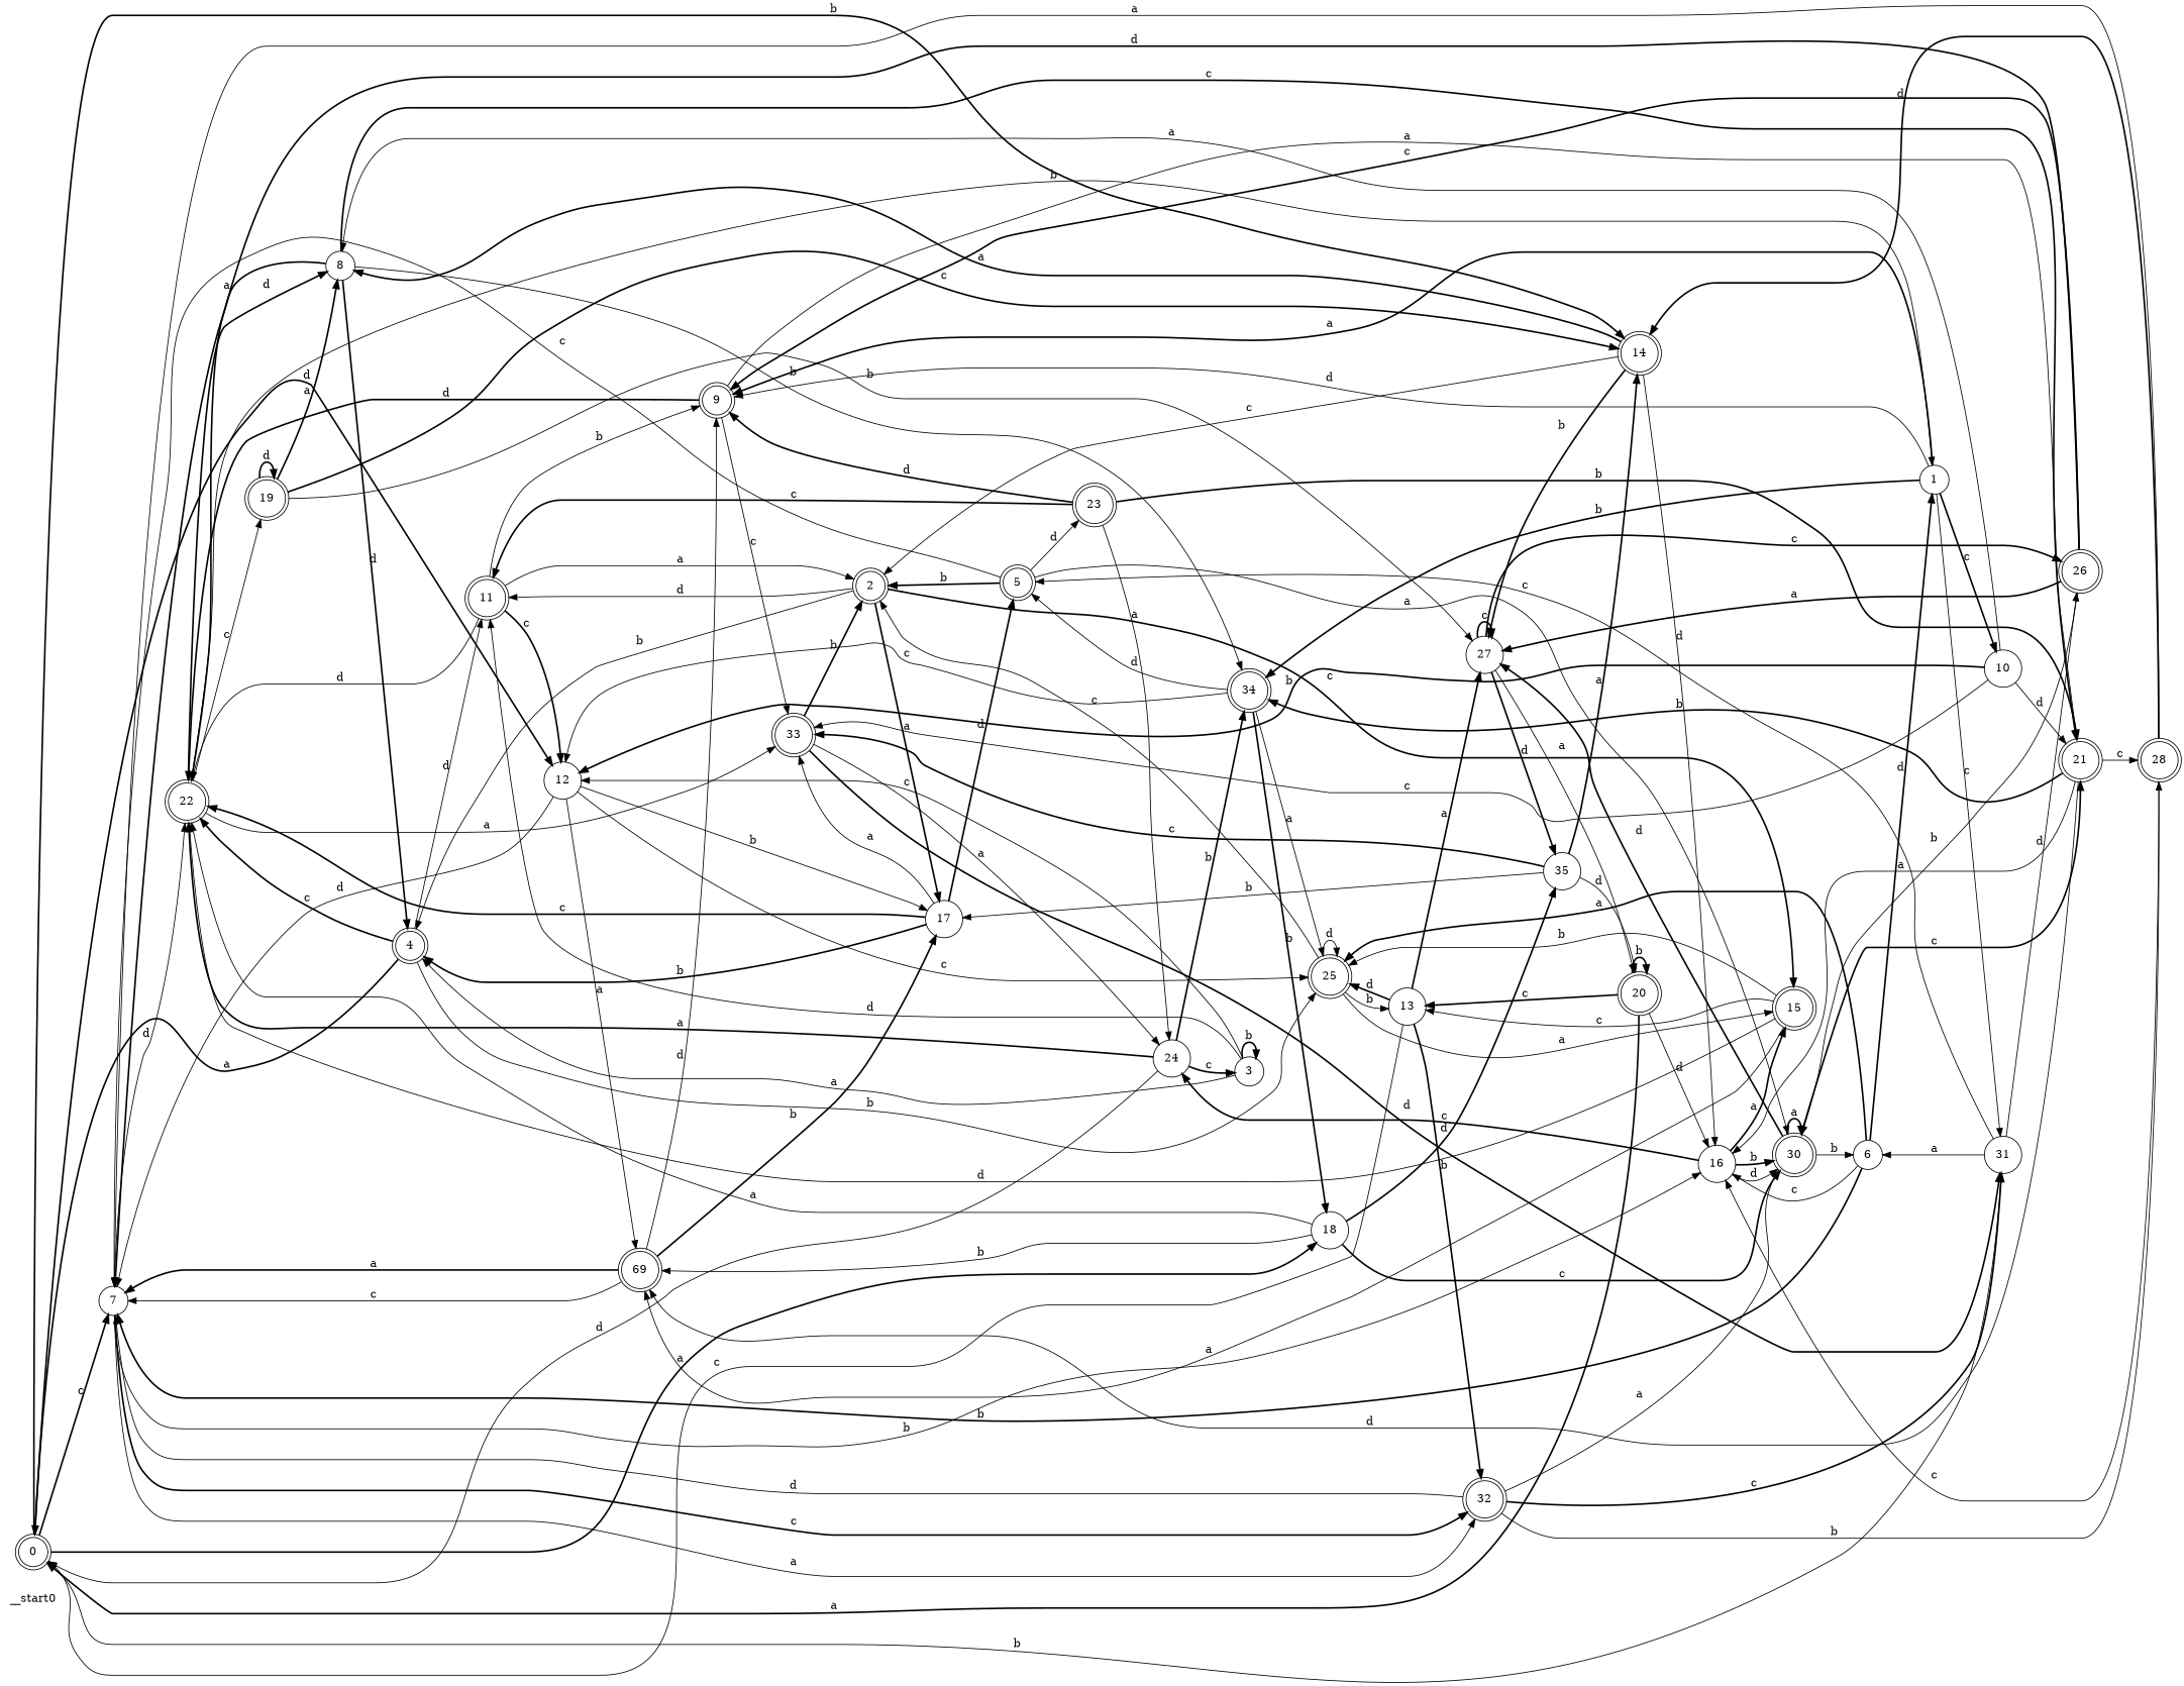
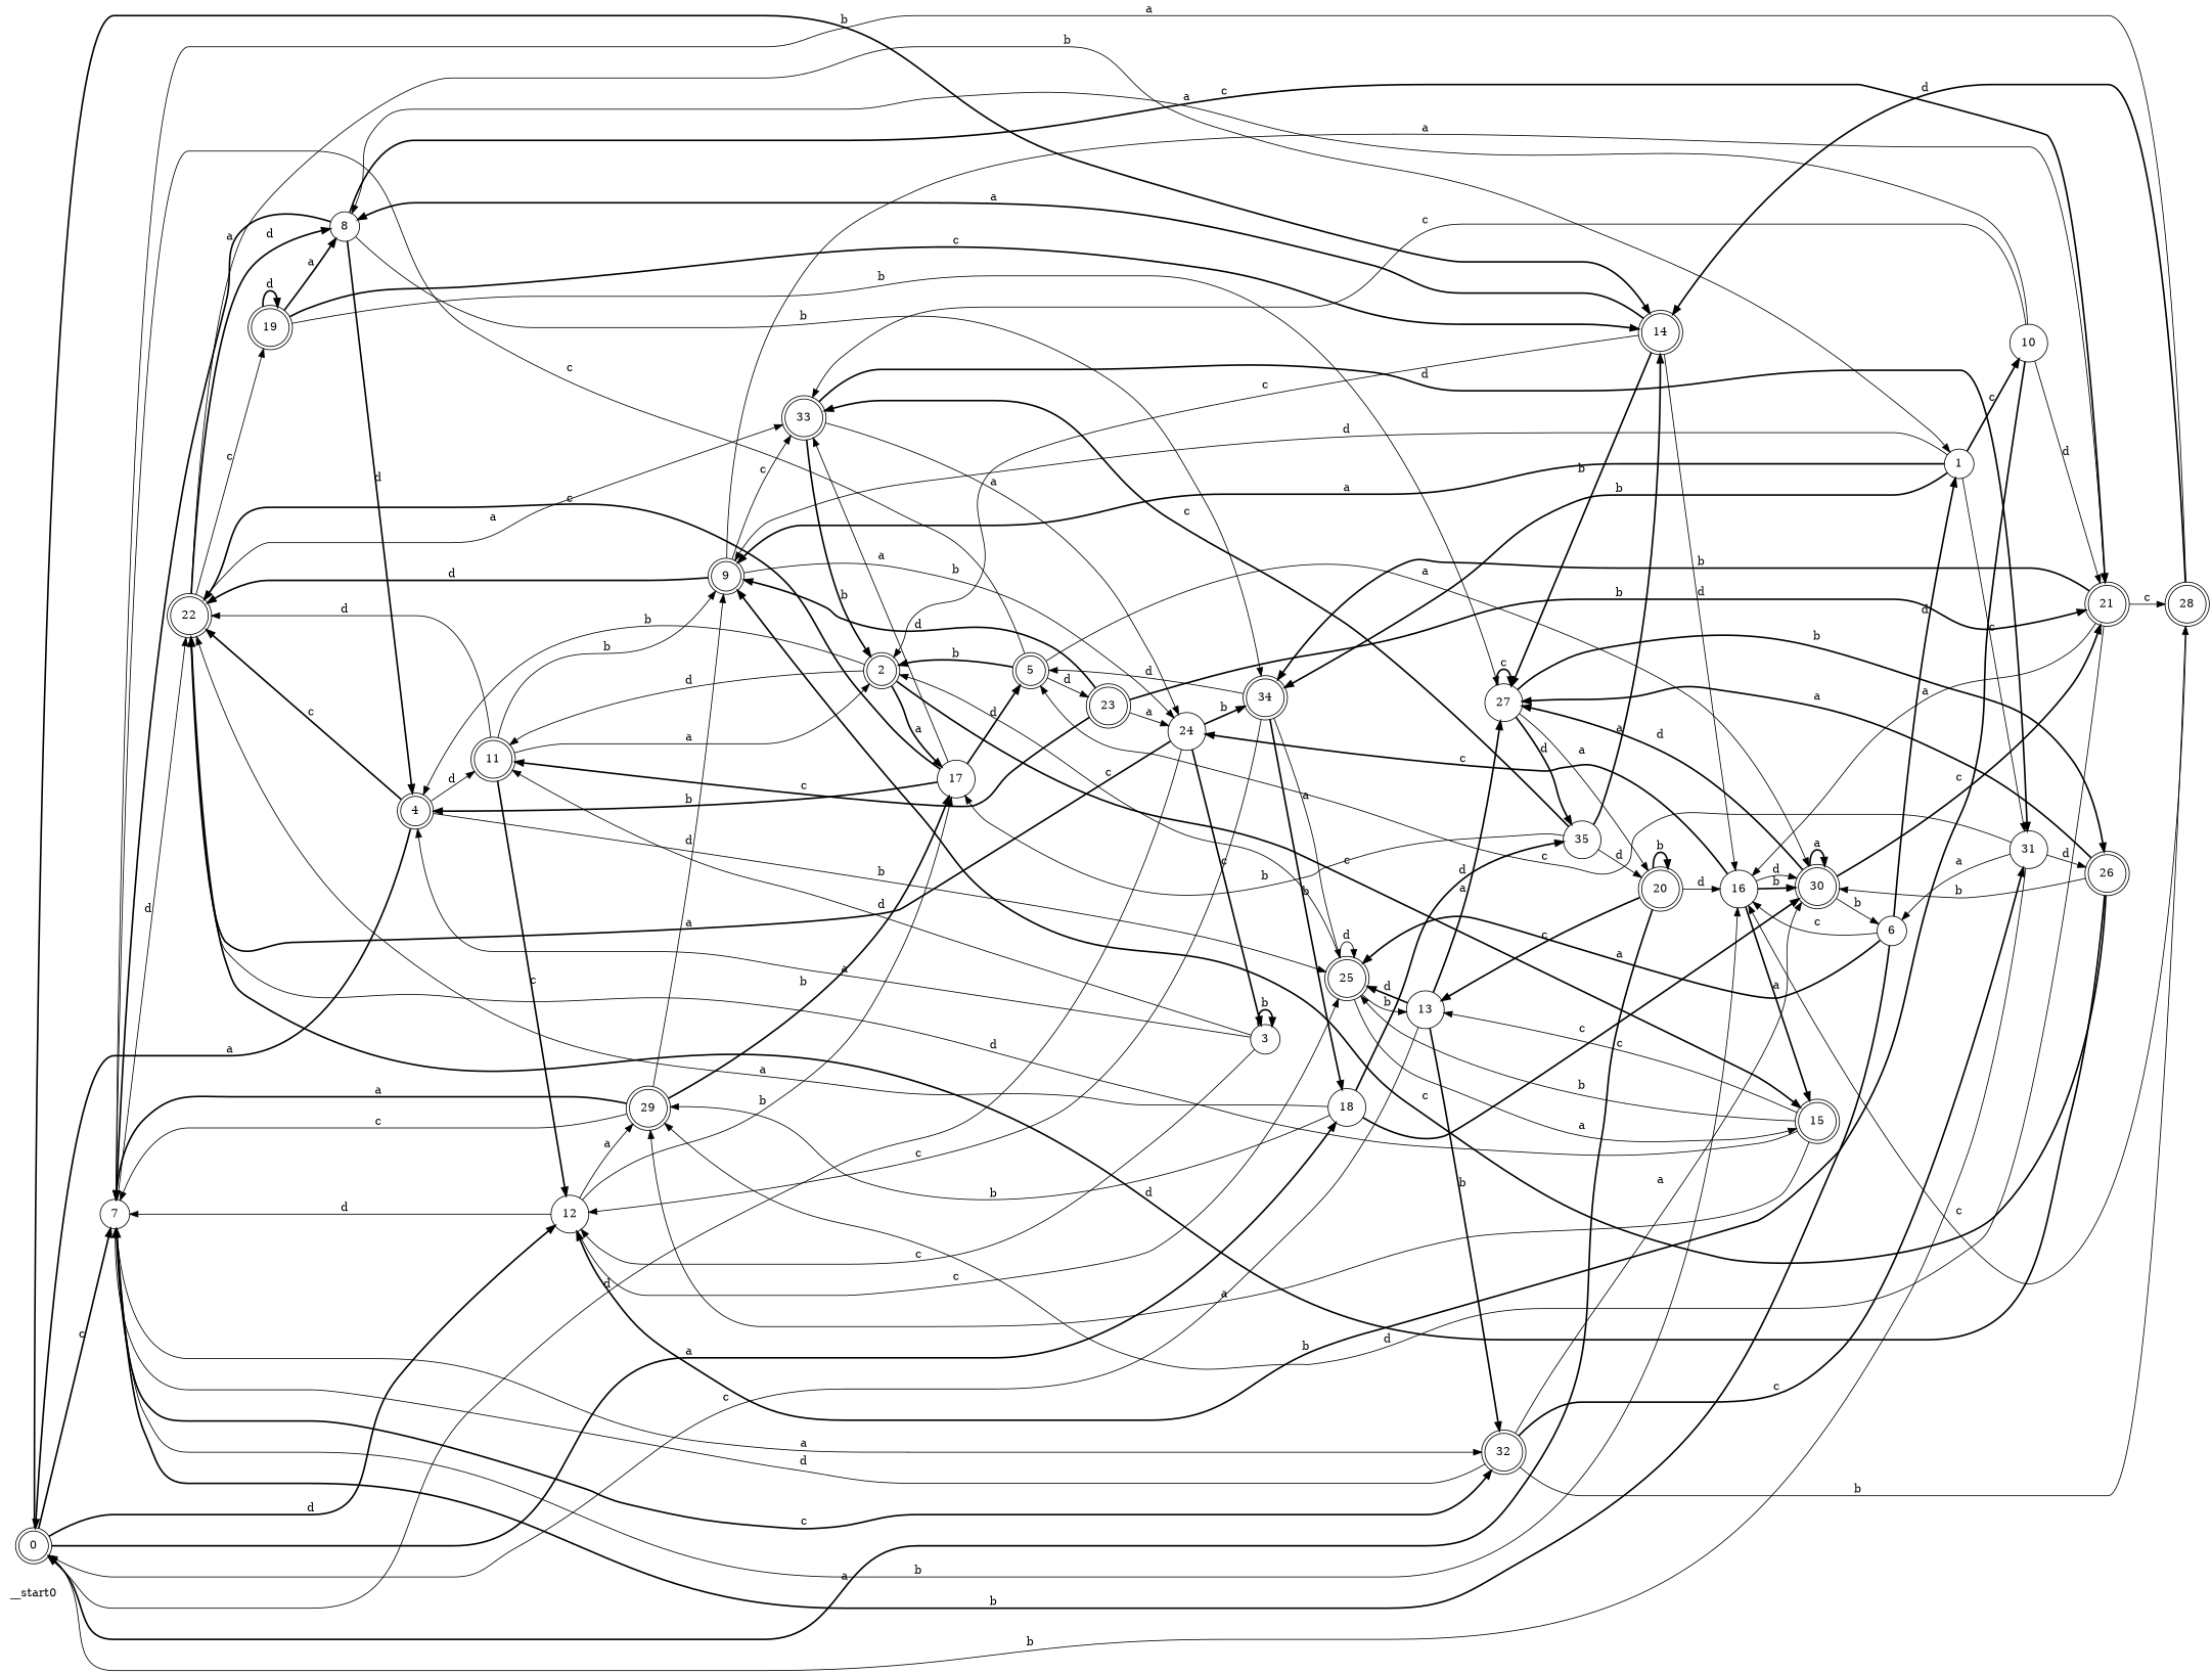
  digraph {
    rankdir=LR
    node [shape=doublecircle color=black fillcolor=white style="rounded,filled"]
    edge [style=solid]
    __start0 [shape=none color="" fillcolor="" style=""]
    n2 [label=0]
    n3 [label=7 shape=circle style=filled]
    n4 [label=12 shape=circle style=filled]
    n5 [label=14]
    n6 [label=18 shape=circle style=filled]
    n7 [label=22]
    n8 [label=16 shape=circle style=filled]
    n9 [label=32]
    n10 [label=17 shape=circle style=filled]
    n11 [label=25]
-   n12 [label=69]
+   n12 [label=29]
    n13 [label=2]
    n14 [label=8 shape=circle style=filled]
    n15 [label=27 shape=circle style=filled]
    n16 [label=30]
    n17 [label=35 shape=circle style=filled]
    n18 [label=1 shape=circle style=filled]
    n19 [label=9]
    n20 [label=31 shape=circle style=filled]
    n21 [label=34]
    n22 [label=10 shape=circle style=filled]
    n23 [label=21 style=filled]
    n24 [label=24 shape=circle style=filled]
    n25 [label=33]
    n26 [label=5]
    n27 [label=6 shape=circle style=filled]
    n28 [label=26]
    n29 [label=4]
    n30 [label=11]
    n31 [label=15]
    n32 [label=13 shape=circle style=filled]
    n33 [label=3 shape=circle style=filled]
    n34 [label=19]
    n35 [label=23]
    n36 [label=28]
    n37 [label=20]
    n2 -> n3 [label=c style=bold]
    n2 -> n4 [label=d style=bold]
    n2 -> n5 [label=b style=bold]
    n2 -> n6 [label=a style=bold]
    n3 -> n7 [label=d]
    n3 -> n8 [label=b]
    n3 -> n9 [label=a]
    n3 -> n9 [label=c style=bold]
    n4 -> n3 [label=d]
    n4 -> n10 [label=b]
    n4 -> n11 [label=c]
    n4 -> n12 [label=a]
    n5 -> n8 [label=d]
    n5 -> n13 [label=c]
    n5 -> n14 [label=a style=bold]
    n5 -> n15 [label=b style=bold]
    n6 -> n7 [label=a]
    n6 -> n12 [label=b]
    n6 -> n16 [label=c style=bold]
    n6 -> n17 [label=d style=bold]
    n7 -> n14 [label=d style=bold]
    n7 -> n18 [label=b]
    n7 -> n25 [label=a]
    n7 -> n34 [label=c]
    n8 -> n16 [label=b style=bold]
    n8 -> n16 [label=d]
    n8 -> n24 [label=c style=bold]
    n8 -> n31 [label=a style=bold]
    n9 -> n3 [label=d]
    n9 -> n16 [label=a]
    n9 -> n20 [label=c style=bold]
    n9 -> n36 [label=b]
    n10 -> n7 [label=c style=bold]
    n10 -> n25 [label=a]
    n10 -> n26 [label=d style=bold]
    n10 -> n29 [label=b style=bold]
    n11 -> n11 [label=d]
    n11 -> n13 [label=c]
    n11 -> n31 [label=a]
    n11 -> n32 [label=b]
    n12 -> n3 [label=a style=bold]
    n12 -> n3 [label=c]
    n12 -> n10 [label=b style=bold]
    n12 -> n19 [label=d]
    n13 -> n10 [label=a style=bold]
    n13 -> n29 [label=b]
    n13 -> n30 [label=d]
    n13 -> n31 [label=c style=bold]
    n14 -> n3 [label=a style=bold]
    n14 -> n21 [label=b]
    n14 -> n23 [label=c style=bold]
    n14 -> n29 [label=d style=bold]
    n15 -> n15 [label=c style=bold]
    n15 -> n17 [label=d style=bold]
-   n15 -> n28 [label=c style=bold]
+   n15 -> n28 [label=b style=bold]
    n15 -> n37 [label=a]
    n16 -> n15 [label=d style=bold]
    n16 -> n16 [label=a style=bold]
    n16 -> n23 [label=c style=bold]
    n16 -> n27 [label=b]
    n17 -> n5 [label=a style=bold]
    n17 -> n10 [label=b]
    n17 -> n25 [label=c style=bold]
    n17 -> n37 [label=d]
    n18 -> n19 [label=a style=bold]
    n18 -> n19 [label=d]
    n18 -> n20 [label=c]
    n18 -> n21 [label=b style=bold]
    n18 -> n22 [label=c style=bold]
    n19 -> n7 [label=d style=bold]
    n19 -> n23 [label=a]
+   n19 -> n24 [label=b]
    n19 -> n25 [label=c]
    n20 -> n2 [label=b]
    n20 -> n26 [label=c]
    n20 -> n27 [label=a]
    n20 -> n28 [label=d]
    n21 -> n4 [label=c]
    n21 -> n6 [label=b style=bold]
    n21 -> n11 [label=a]
    n21 -> n26 [label=d]
    n22 -> n4 [label=b style=bold]
    n22 -> n14 [label=a]
    n22 -> n23 [label=d]
    n22 -> n25 [label=c]
    n23 -> n8 [label=a]
    n23 -> n12 [label=d]
    n23 -> n21 [label=b style=bold]
    n23 -> n36 [label=c]
    n24 -> n2 [label=d]
    n24 -> n7 [label=a style=bold]
    n24 -> n21 [label=b style=bold]
    n24 -> n33 [label=c style=bold]
    n25 -> n13 [label=b style=bold]
    n25 -> n20 [label=d style=bold]
    n25 -> n24 [label=a]
    n26 -> n3 [label=c]
    n26 -> n13 [label=b style=bold]
    n26 -> n16 [label=a]
    n26 -> n35 [label=d]
    n27 -> n3 [label=b style=bold]
    n27 -> n8 [label=c]
    n27 -> n11 [label=a style=bold]
    n27 -> n18 [label=d style=bold]
    n28 -> n7 [label=d style=bold]
    n28 -> n15 [label=a style=bold]
    n28 -> n16 [label=b]
    n28 -> n19 [label=c style=bold]
    n29 -> n2 [label=a style=bold]
    n29 -> n7 [label=c style=bold]
    n29 -> n11 [label=b]
    n29 -> n30 [label=d]
    n30 -> n4 [label=c style=bold]
    n30 -> n7 [label=d]
    n30 -> n13 [label=a]
    n30 -> n19 [label=b]
    n31 -> n7 [label=d]
    n31 -> n11 [label=b]
    n31 -> n12 [label=a]
    n31 -> n32 [label=c]
    n32 -> n2 [label=c]
    n32 -> n9 [label=b style=bold]
    n32 -> n11 [label=d style=bold]
    n32 -> n15 [label=a style=bold]
    n33 -> n4 [label=c]
    n33 -> n29 [label=a]
    n33 -> n30 [label=d]
    n33 -> n33 [label=b style=bold]
    n34 -> n5 [label=c style=bold]
    n34 -> n14 [label=a style=bold]
    n34 -> n15 [label=b]
    n34 -> n34 [label=d style=bold]
    n35 -> n19 [label=d style=bold]
    n35 -> n23 [label=b style=bold]
    n35 -> n24 [label=a]
    n35 -> n30 [label=c style=bold]
    n36 -> n3 [label=a]
    n36 -> n5 [label=d style=bold]
    n36 -> n8 [label=c]
    n37 -> n2 [label=a style=bold]
    n37 -> n8 [label=d]
    n37 -> n32 [label=c style=bold]
    n37 -> n37 [label=b style=bold]
  }
